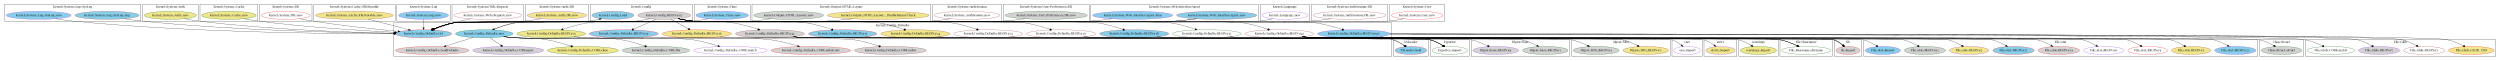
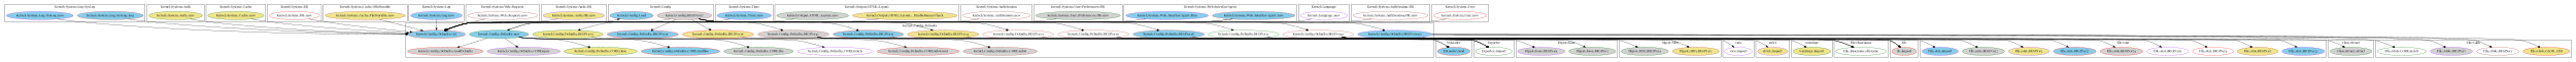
  digraph {
    fontname="Playfair Display"
    node [color=brown fillcolor=skyblue fontname="Playfair Display" style=filled]
    edge [arrowhead=normal fontname="Playfair Display"]
    "Kernel::System::Log::SysLog::Log"
    "Kernel::System::Log::SysLog::new" [color=purple]
    "Kernel::System::Auth::new" [color=darkgreen fillcolor=khaki]
    "warnings::import" [color=darkgreen fillcolor=khaki]
    "Kernel::System::Cache::new" [color=darkgreen fillcolor=khaki]
    "vars::import" [color=purple fillcolor=white]
    "strict::import" [color=purple fillcolor=khaki]
    "Kernel::System::DB::new" [color=red fillcolor=white]
    "File::stat::BEGIN@22" [color=purple]
    "File::stat::BEGIN@5" [fillcolor=khaki]
    "File::stat::BEGIN@4" [color=red fillcolor=white]
    "File::stat::BEGIN@11" [color=purple fillcolor=white]
    "File::stat::BEGIN@54" [color=red fillcolor=lightgrey]
    "File::stat::BEGIN@27" [color=red]
    "File::stat::BEGIN@2" [color=purple fillcolor=khaki]
    "File::stat::BEGIN@12" [color=darkgreen fillcolor=lightgrey]
    "File::stat::import" [color=purple]
    "XSLoader::load" [color=red]
    "Kernel::System::Cache::FileStorable::new" [fillcolor=khaki]
    "Kernel::System::Log::new" [color=purple]
    "Kernel::System::Web::Request::new" [fillcolor=white]
    "Kernel::System::Auth::DB::new" [color=purple fillcolor=khaki]
    "File::Glob::GLOB_CSH" [color=red fillcolor=khaki]
    "File::Glob::BEGIN@3" [fillcolor=white]
    "File::Glob::BEGIN@7" [color=purple fillcolor=lightgrey]
    "File::Glob::CORE:match" [color=darkgreen fillcolor=white]
    "Kernel::Config::BEGIN@117" [fillcolor=lightgrey]
    "Kernel::Config::Load"
    "Exporter::import" [color=darkgreen fillcolor=white]
    "Kernel::System::Time::new" [color=purple]
    "File::Basename::dirname" [color=darkgreen fillcolor=white]
    "Kernel::Output::HTML::Layout::_DisableBannerCheck" [fillcolor=khaki]
    "Kernel::Output::HTML::Layout::new" [color=darkgreen fillcolor=lightgrey]
    "Kernel::Config::Defaults::BEGIN@42" [fillcolor=lightgrey]
    "Kernel::Config::Defaults::LoadDefaults" [color=red fillcolor=lightgrey]
    "Kernel::Config::Defaults::CORE:open" [color=purple fillcolor=lightgrey]
    "Kernel::Config::Defaults::BEGIN@36" [color=red fillcolor=khaki]
    "Kernel::Config::Defaults::new" [color=darkgreen]
    "Kernel::Config::Defaults::CORE:close" [color=darkgreen fillcolor=khaki]
    "Kernel::Config::Defaults::BEGIN@31" [color=red]
+   "Kernel::Config::Defaults::CORE:readline" [color=red]
    "Kernel::Config::Defaults::Get" [color=red]
    "Kernel::Config::Defaults::BEGIN@24" [fillcolor=khaki]
    "Kernel::Config::Defaults::CORE:ftis" [color=darkgreen fillcolor=lightgrey]
    "Kernel::Config::Defaults::BEGIN@25" [fillcolor=white]
    "Kernel::Config::Defaults::BEGIN@38"
    "Kernel::Config::Defaults::BEGIN@41" [fillcolor=white]
    "Kernel::Config::Defaults::CORE:match" [color=purple fillcolor=white]
    "Kernel::Config::Defaults::CORE:substcont" [color=red fillcolor=lightgrey]
    "Kernel::Config::Defaults::BEGIN@1975" [color=purple]
    "Kernel::Config::Defaults::BEGIN@35" [color=darkgreen fillcolor=khaki]
    "Kernel::Config::Defaults::CORE:subst" [fillcolor=lightgrey]
    "Kernel::Config::Defaults::BEGIN@39" [fillcolor=white]
    "Kernel::Config::Defaults::BEGIN@37" [color=darkgreen fillcolor=white]
    "Kernel::Config::Defaults::BEGIN@29" [color=red]
    "Class::Struct::struct" [color=darkgreen fillcolor=lightgrey]
    "Kernel::System::AuthSession::new" [fillcolor=white]
    "Kernel::System::User::Preferences::DB::new" [color=darkgreen fillcolor=lightgrey]
    "Kernel::System::Web::InterfaceAgent::Run" [color=purple]
    "Kernel::System::Web::InterfaceAgent::new"
    "Digest::base::BEGIN@3" [color=darkgreen fillcolor=lightgrey]
    "Digest::base::BEGIN@4" [color=purple fillcolor=lightgrey]
    "Kernel::Language::new" [color=purple fillcolor=white]
    "Digest::MD5::BEGIN@3" [fillcolor=khaki]
    "Digest::MD5::BEGIN@4" [color=darkgreen fillcolor=lightgrey]
    "lib::import" [color=red fillcolor=lightgrey]
    "Kernel::System::AuthSession::DB::new" [fillcolor=white]
    "Kernel::System::User::new" [color=red fillcolor=white]
    subgraph cluster_1 {
      label="Kernel::System::Log::SysLog"
      "Kernel::System::Log::SysLog::Log"
      "Kernel::System::Log::SysLog::new"
    }
    subgraph cluster_2 {
      label="Kernel::System::Auth"
      "Kernel::System::Auth::new"
    }
    subgraph cluster_3 {
      label=warnings
      "warnings::import"
    }
    subgraph cluster_4 {
      label="Kernel::System::Cache"
      "Kernel::System::Cache::new"
    }
    subgraph cluster_5 {
      label=vars
      "vars::import"
    }
    subgraph cluster_6 {
      label="strict"
      "strict::import"
    }
    subgraph cluster_7 {
      label="Kernel::System::DB"
      "Kernel::System::DB::new"
    }
    subgraph cluster_8 {
      label="File::stat"
      "File::stat::BEGIN@22"
      "File::stat::BEGIN@5"
      "File::stat::BEGIN@4"
      "File::stat::BEGIN@11"
      "File::stat::BEGIN@54"
      "File::stat::BEGIN@27"
      "File::stat::BEGIN@2"
      "File::stat::BEGIN@12"
      "File::stat::import"
    }
    subgraph cluster_9 {
      label=XSLoader
      "XSLoader::load"
    }
    subgraph cluster_10 {
      label="Kernel::System::Cache::FileStorable"
      "Kernel::System::Cache::FileStorable::new"
    }
    subgraph cluster_11 {
      label="Kernel::System::Log"
      "Kernel::System::Log::new"
    }
    subgraph cluster_12 {
      label="Kernel::System::Web::Request"
      "Kernel::System::Web::Request::new"
    }
    subgraph cluster_13 {
      label="Kernel::System::Auth::DB"
      "Kernel::System::Auth::DB::new"
    }
    subgraph cluster_14 {
      label="File::Glob"
      "File::Glob::GLOB_CSH"
      "File::Glob::BEGIN@3"
      "File::Glob::BEGIN@7"
      "File::Glob::CORE:match"
    }
    subgraph cluster_15 {
      label="Kernel::Config"
      "Kernel::Config::BEGIN@117"
      "Kernel::Config::Load"
    }
    subgraph cluster_16 {
      label=Exporter
      "Exporter::import"
    }
    subgraph cluster_17 {
      label="Kernel::System::Time"
      "Kernel::System::Time::new"
    }
    subgraph cluster_18 {
      label="File::Basename"
      "File::Basename::dirname"
    }
    subgraph cluster_19 {
      label="Kernel::Output::HTML::Layout"
      "Kernel::Output::HTML::Layout::_DisableBannerCheck"
      "Kernel::Output::HTML::Layout::new"
    }
    subgraph cluster_20 {
      label="Kernel::Config::Defaults"
      "Kernel::Config::Defaults::BEGIN@42"
      "Kernel::Config::Defaults::LoadDefaults"
      "Kernel::Config::Defaults::CORE:open"
      "Kernel::Config::Defaults::BEGIN@36"
      "Kernel::Config::Defaults::new"
      "Kernel::Config::Defaults::CORE:close"
      "Kernel::Config::Defaults::BEGIN@31"
+     "Kernel::Config::Defaults::CORE:readline"
      "Kernel::Config::Defaults::Get"
      "Kernel::Config::Defaults::BEGIN@24"
      "Kernel::Config::Defaults::CORE:ftis"
      "Kernel::Config::Defaults::BEGIN@25"
      "Kernel::Config::Defaults::BEGIN@38"
      "Kernel::Config::Defaults::BEGIN@41"
      "Kernel::Config::Defaults::CORE:match"
      "Kernel::Config::Defaults::CORE:substcont"
      "Kernel::Config::Defaults::BEGIN@1975"
      "Kernel::Config::Defaults::BEGIN@35"
      "Kernel::Config::Defaults::CORE:subst"
      "Kernel::Config::Defaults::BEGIN@39"
      "Kernel::Config::Defaults::BEGIN@37"
      "Kernel::Config::Defaults::BEGIN@29"
    }
    subgraph cluster_21 {
      label="Class::Struct"
      "Class::Struct::struct"
    }
    subgraph cluster_22 {
      label="Kernel::System::AuthSession"
      "Kernel::System::AuthSession::new"
    }
    subgraph cluster_23 {
      label="Kernel::System::User::Preferences::DB"
      "Kernel::System::User::Preferences::DB::new"
    }
    subgraph cluster_24 {
      label="Kernel::System::Web::InterfaceAgent"
      "Kernel::System::Web::InterfaceAgent::Run"
      "Kernel::System::Web::InterfaceAgent::new"
    }
    subgraph cluster_25 {
      label="Digest::base"
      "Digest::base::BEGIN@3"
      "Digest::base::BEGIN@4"
    }
    subgraph cluster_26 {
      label="Kernel::Language"
      "Kernel::Language::new"
    }
    subgraph cluster_27 {
      label="Digest::MD5"
      "Digest::MD5::BEGIN@3"
      "Digest::MD5::BEGIN@4"
    }
    subgraph cluster_28 {
      label=lib
      "lib::import"
    }
    subgraph cluster_29 {
      label="Kernel::System::AuthSession::DB"
      "Kernel::System::AuthSession::DB::new"
    }
    subgraph cluster_30 {
      label="Kernel::System::User"
      "Kernel::System::User::new"
    }
    "Kernel::System::Log::SysLog::Log" -> "Kernel::Config::Defaults::Get" [arrowhead=dot]
    "Kernel::System::Log::SysLog::new" -> "Kernel::Config::Defaults::Get" [arrowhead=dot]
    "Kernel::System::Auth::new" -> "Kernel::Config::Defaults::Get" [arrowhead=diamond]
    "Kernel::System::Cache::new" -> "Kernel::Config::Defaults::Get"
    "Kernel::System::DB::new" -> "Kernel::Config::Defaults::Get"
    "Kernel::System::Cache::FileStorable::new" -> "Kernel::Config::Defaults::Get"
    "Kernel::System::Log::new" -> "Kernel::Config::Defaults::Get"
    "Kernel::System::Web::Request::new" -> "Kernel::Config::Defaults::Get" [arrowhead=diamond]
    "Kernel::System::Auth::DB::new" -> "Kernel::Config::Defaults::Get"
    "Kernel::Config::BEGIN@117" -> "Kernel::Config::Defaults::BEGIN@42" [arrowhead=diamond]
    "Kernel::Config::BEGIN@117" -> "Kernel::Config::Defaults::BEGIN@36" [arrowhead=diamond]
    "Kernel::Config::BEGIN@117" -> "Kernel::Config::Defaults::BEGIN@31" [arrowhead=dot]
-   "Kernel::Config::BEGIN@117" -> "Kernel::Config::Defaults::BEGIN@24" [arrowhead=dot]
+   "Kernel::Config::BEGIN@117" -> "Kernel::Config::Defaults::BEGIN@24"
    "Kernel::Config::BEGIN@117" -> "Kernel::Config::Defaults::BEGIN@25" [arrowhead=diamond]
    "Kernel::Config::BEGIN@117" -> "Kernel::Config::Defaults::BEGIN@38" [arrowhead=dot]
    "Kernel::Config::BEGIN@117" -> "Kernel::Config::Defaults::BEGIN@41" [arrowhead=diamond]
    "Kernel::Config::BEGIN@117" -> "Kernel::Config::Defaults::BEGIN@1975" [arrowhead=dot]
    "Kernel::Config::BEGIN@117" -> "Kernel::Config::Defaults::BEGIN@35"
    "Kernel::Config::BEGIN@117" -> "Kernel::Config::Defaults::BEGIN@39" [arrowhead=dot]
    "Kernel::Config::BEGIN@117" -> "Kernel::Config::Defaults::BEGIN@37"
    "Kernel::Config::BEGIN@117" -> "Kernel::Config::Defaults::BEGIN@29" [arrowhead=dot]
    "Kernel::System::Time::new" -> "Kernel::Config::Defaults::Get" [arrowhead=diamond]
    "Kernel::Output::HTML::Layout::_DisableBannerCheck" -> "Kernel::Config::Defaults::Get"
    "Kernel::Output::HTML::Layout::new" -> "Kernel::Config::Defaults::Get" [arrowhead=dot]
    "Kernel::Config::Defaults::BEGIN@42" -> "XSLoader::load" [arrowhead=dot]
    "Kernel::Config::Defaults::BEGIN@42" -> "Exporter::import" [arrowhead=dot]
    "Kernel::Config::Defaults::BEGIN@42" -> "Digest::base::BEGIN@3"
    "Kernel::Config::Defaults::BEGIN@42" -> "Digest::base::BEGIN@4" [arrowhead=dot]
    "Kernel::Config::Defaults::BEGIN@42" -> "Digest::MD5::BEGIN@3" [arrowhead=diamond]
    "Kernel::Config::Defaults::BEGIN@42" -> "Digest::MD5::BEGIN@4" [arrowhead=diamond]
    "Kernel::Config::Defaults::BEGIN@36" -> "Exporter::import" [arrowhead=diamond]
    "Kernel::Config::Defaults::new" -> "Kernel::Config::Load"
    "Kernel::Config::Defaults::new" -> "Kernel::Config::Defaults::LoadDefaults"
    "Kernel::Config::Defaults::new" -> "Kernel::Config::Defaults::CORE:open" [arrowhead=diamond]
    "Kernel::Config::Defaults::new" -> "Kernel::Config::Defaults::CORE:close" [arrowhead=dot]
+   "Kernel::Config::Defaults::new" -> "Kernel::Config::Defaults::CORE:readline" [arrowhead=dot]
    "Kernel::Config::Defaults::new" -> "Kernel::Config::Defaults::CORE:ftis" [arrowhead=dot]
    "Kernel::Config::Defaults::new" -> "Kernel::Config::Defaults::CORE:match"
    "Kernel::Config::Defaults::new" -> "Kernel::Config::Defaults::CORE:substcont"
    "Kernel::Config::Defaults::new" -> "Kernel::Config::Defaults::CORE:subst" [arrowhead=dot]
    "Kernel::Config::Defaults::BEGIN@31" -> "vars::import"
    "Kernel::Config::Defaults::BEGIN@24" -> "strict::import"
    "Kernel::Config::Defaults::BEGIN@25" -> "warnings::import" [arrowhead=diamond]
    "Kernel::Config::Defaults::BEGIN@38" -> "File::Basename::dirname"
    "Kernel::Config::Defaults::BEGIN@38" -> "lib::import"
    "Kernel::Config::Defaults::BEGIN@41" -> "File::stat::BEGIN@22"
    "Kernel::Config::Defaults::BEGIN@41" -> "File::stat::BEGIN@5" [arrowhead=dot]
    "Kernel::Config::Defaults::BEGIN@41" -> "File::stat::BEGIN@4" [arrowhead=diamond]
    "Kernel::Config::Defaults::BEGIN@41" -> "File::stat::BEGIN@11"
    "Kernel::Config::Defaults::BEGIN@41" -> "File::stat::BEGIN@54"
    "Kernel::Config::Defaults::BEGIN@41" -> "File::stat::BEGIN@27"
    "Kernel::Config::Defaults::BEGIN@41" -> "File::stat::BEGIN@2" [arrowhead=diamond]
    "Kernel::Config::Defaults::BEGIN@41" -> "File::stat::BEGIN@12" [arrowhead=dot]
    "Kernel::Config::Defaults::BEGIN@41" -> "File::stat::import" [arrowhead=dot]
    "Kernel::Config::Defaults::BEGIN@41" -> "Exporter::import" [arrowhead=diamond]
    "Kernel::Config::Defaults::BEGIN@41" -> "Class::Struct::struct" [arrowhead=diamond]
    "Kernel::Config::Defaults::BEGIN@1975" -> "XSLoader::load" [arrowhead=diamond]
    "Kernel::Config::Defaults::BEGIN@1975" -> "File::Glob::GLOB_CSH" [arrowhead=dot]
    "Kernel::Config::Defaults::BEGIN@1975" -> "File::Glob::BEGIN@3" [arrowhead=diamond]
    "Kernel::Config::Defaults::BEGIN@1975" -> "File::Glob::BEGIN@7" [arrowhead=dot]
    "Kernel::Config::Defaults::BEGIN@1975" -> "File::Glob::CORE:match" [arrowhead=dot]
    "Kernel::Config::Defaults::BEGIN@35" -> "Exporter::import" [arrowhead=diamond]
    "Kernel::Config::Defaults::BEGIN@39" -> "File::Basename::dirname"
    "Kernel::Config::Defaults::BEGIN@39" -> "lib::import"
    "Kernel::Config::Defaults::BEGIN@37" -> "File::Basename::dirname"
    "Kernel::Config::Defaults::BEGIN@37" -> "lib::import" [arrowhead=dot]
    "Kernel::System::AuthSession::new" -> "Kernel::Config::Defaults::Get" [arrowhead=dot]
    "Kernel::System::User::Preferences::DB::new" -> "Kernel::Config::Defaults::Get"
    "Kernel::System::Web::InterfaceAgent::Run" -> "Kernel::Config::Defaults::Get" [arrowhead=diamond]
    "Kernel::System::Web::InterfaceAgent::new" -> "Kernel::Config::Defaults::new"
    "Kernel::System::Web::InterfaceAgent::new" -> "Kernel::Config::Defaults::Get" [arrowhead=diamond]
    "Kernel::Language::new" -> "Kernel::Config::Defaults::Get" [arrowhead=dot]
    "Kernel::System::AuthSession::DB::new" -> "Kernel::Config::Defaults::Get" [arrowhead=diamond]
    "Kernel::System::User::new" -> "Kernel::Config::Defaults::Get"
  }
